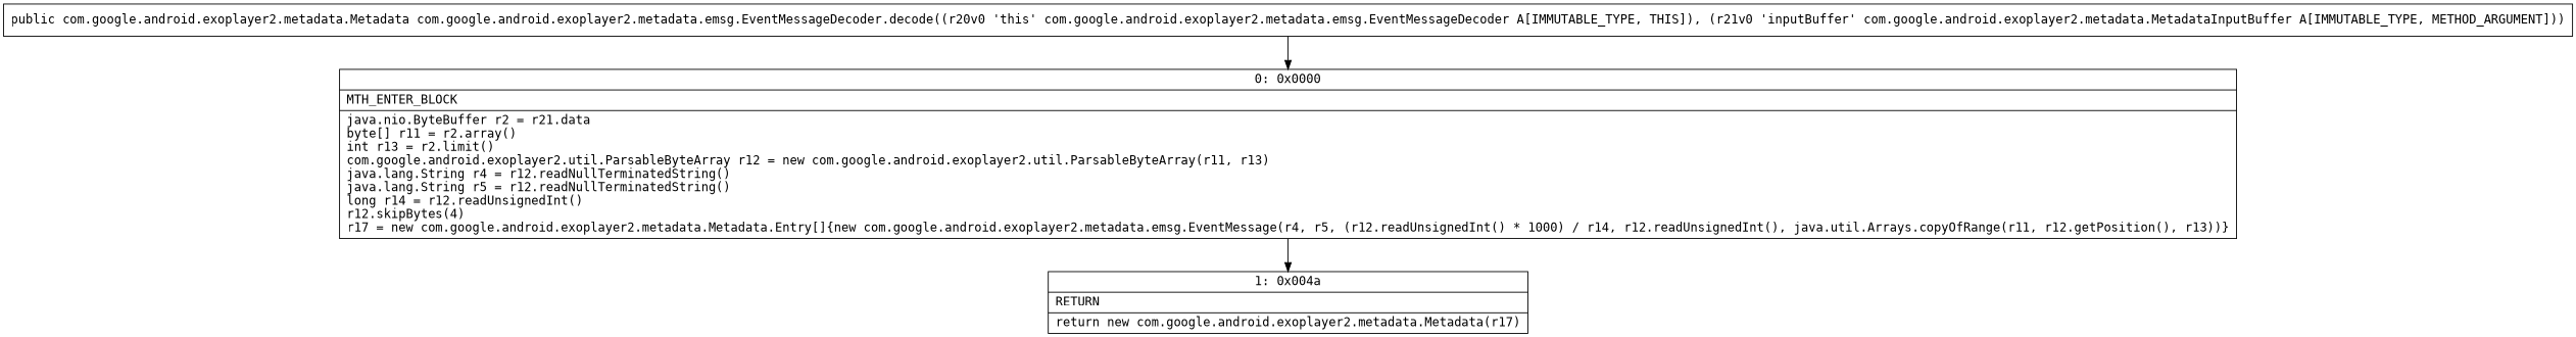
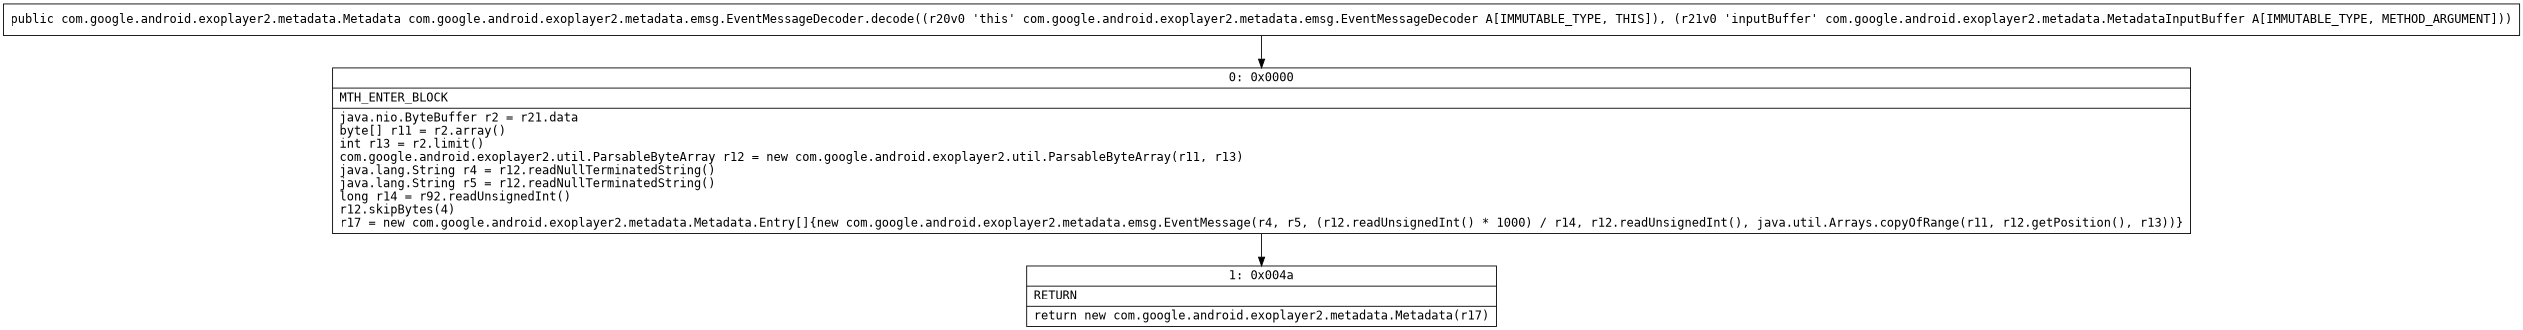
  digraph {
    fontname="DejaVu Sans Mono"
    node [shape=record fontname="DejaVu Sans Mono"]
    edge [fontname="DejaVu Sans Mono"]
-   n1 [label="{0\:\ 0x0000|MTH_ENTER_BLOCK\l|java.nio.ByteBuffer r2 = r21.data\lbyte[] r11 = r2.array()\lint r13 = r2.limit()\lcom.google.android.exoplayer2.util.ParsableByteArray r12 = new com.google.android.exoplayer2.util.ParsableByteArray(r11, r13)\ljava.lang.String r4 = r12.readNullTerminatedString()\ljava.lang.String r5 = r12.readNullTerminatedString()\llong r14 = r12.readUnsignedInt()\lr12.skipBytes(4)\lr17 = new com.google.android.exoplayer2.metadata.Metadata.Entry[]\{new com.google.android.exoplayer2.metadata.emsg.EventMessage(r4, r5, (r12.readUnsignedInt() * 1000) \/ r14, r12.readUnsignedInt(), java.util.Arrays.copyOfRange(r11, r12.getPosition(), r13))\}\l}"]
+   n1 [label="{0\:\ 0x0000|MTH_ENTER_BLOCK\l|java.nio.ByteBuffer r2 = r21.data\lbyte[] r11 = r2.array()\lint r13 = r2.limit()\lcom.google.android.exoplayer2.util.ParsableByteArray r12 = new com.google.android.exoplayer2.util.ParsableByteArray(r11, r13)\ljava.lang.String r4 = r12.readNullTerminatedString()\ljava.lang.String r5 = r12.readNullTerminatedString()\llong r14 = r92.readUnsignedInt()\lr12.skipBytes(4)\lr17 = new com.google.android.exoplayer2.metadata.Metadata.Entry[]\{new com.google.android.exoplayer2.metadata.emsg.EventMessage(r4, r5, (r12.readUnsignedInt() * 1000) \/ r14, r12.readUnsignedInt(), java.util.Arrays.copyOfRange(r11, r12.getPosition(), r13))\}\l}"]
    n2 [label="{1\:\ 0x004a|RETURN\l|return new com.google.android.exoplayer2.metadata.Metadata(r17)\l}"]
    n3 [label="{public com.google.android.exoplayer2.metadata.Metadata com.google.android.exoplayer2.metadata.emsg.EventMessageDecoder.decode((r20v0 'this' com.google.android.exoplayer2.metadata.emsg.EventMessageDecoder A[IMMUTABLE_TYPE, THIS]), (r21v0 'inputBuffer' com.google.android.exoplayer2.metadata.MetadataInputBuffer A[IMMUTABLE_TYPE, METHOD_ARGUMENT])) }"]
    n1 -> n2
    n3 -> n1
  }
